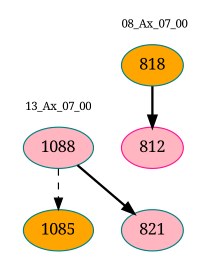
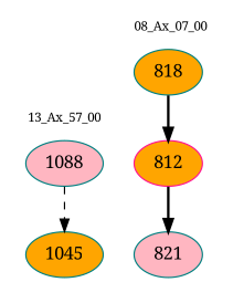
  digraph {
    fontname="Noto Serif"
    node [color=teal fillcolor=orange fontname="Noto Serif" style=filled]
    edge [color=black fontname="Noto Serif" style=bold]
    n1 [fillcolor=lightpink label=1088]
-   n2 [label=1085]
+   n2 [label=1045]
    n3 [label=818]
-   n4 [color=deeppink fillcolor=lightpink label=812]
+   n4 [color=deeppink label=812]
    n5 [fillcolor=lightpink label=821]
    subgraph cluster_1 {
      color=white
      fontsize=10
-     label="13_Ax_07_00"
+     label="13_Ax_57_00"
      n1
      n2
    }
    subgraph cluster_2 {
      color=white
      fontsize=10
      label="08_Ax_07_00"
      n3
      n4
      n5
    }
    n1 -> n2 [style=dashed]
    n3 -> n4
-   n1 -> n5
+   n4 -> n5
  }
